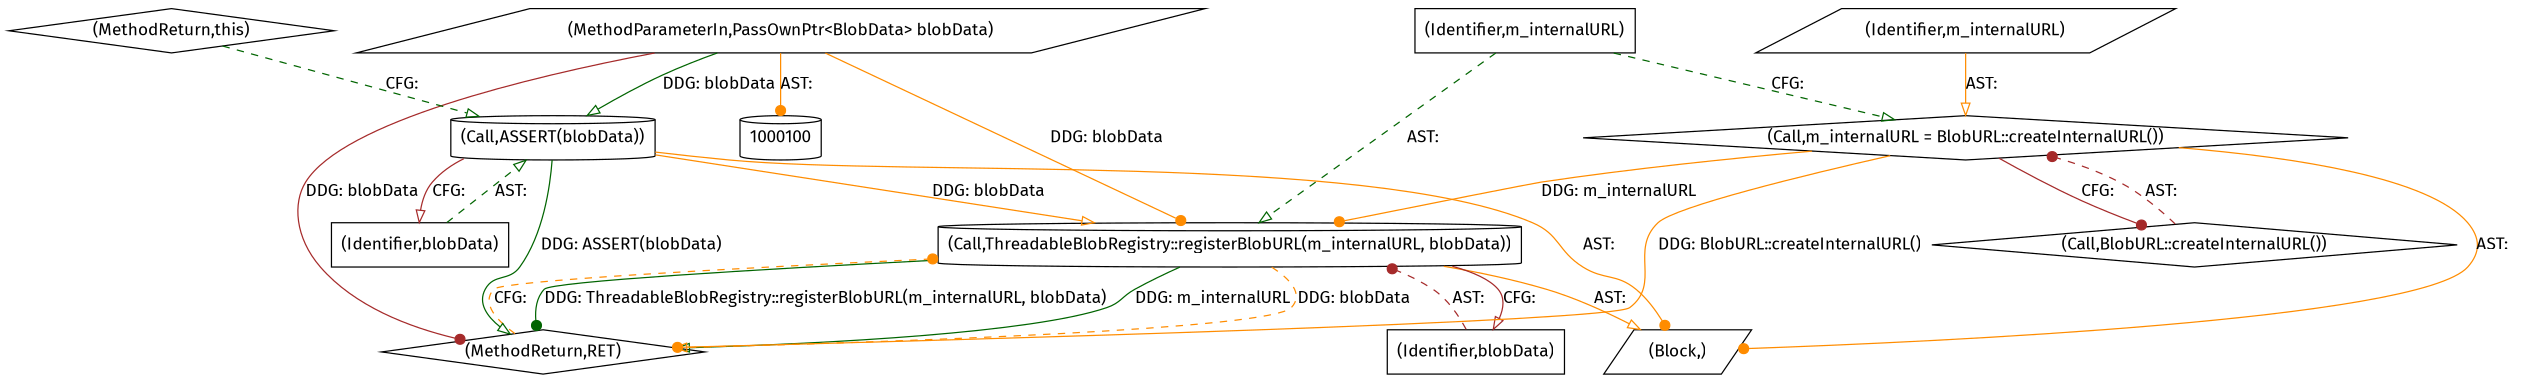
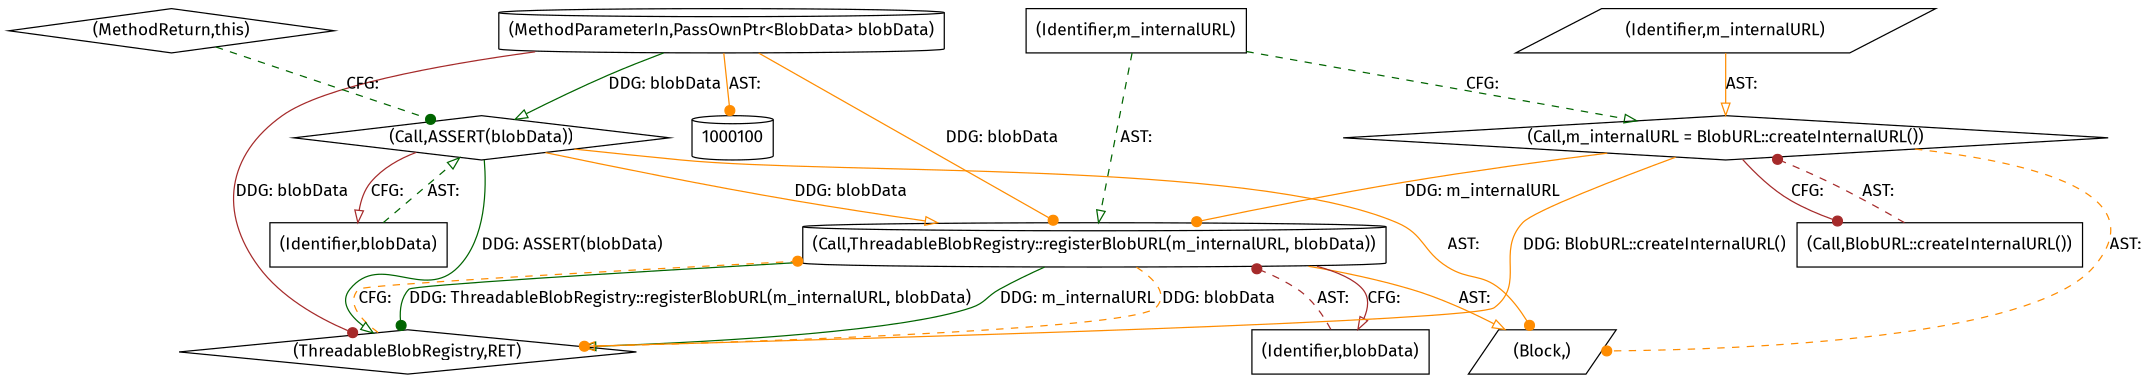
  digraph {
    fontname="Fira Sans"
    node [fontname="Fira Sans" shape=cylinder]
    edge [arrowhead=dot color=darkorange fontname="Fira Sans" style=solid]
    n1 [label="(Call,ThreadableBlobRegistry::registerBlobURL(m_internalURL, blobData))"]
-   n2 [label="(MethodReturn,RET)" shape=diamond]
+   n2 [label="(ThreadableBlobRegistry,RET)" shape=diamond]
    n3 [label="(Block,)" shape=parallelogram]
    n4 [label="(Identifier,blobData)" shape=box]
    n5 [label="(Call,m_internalURL = BlobURL::createInternalURL())" shape=diamond]
-   n6 [label="(Call,BlobURL::createInternalURL())" shape=diamond]
-   n7 [label="(Call,ASSERT(blobData))"]
+   n6 [label="(Call,BlobURL::createInternalURL())" shape=box]
+   n7 [label="(Call,ASSERT(blobData))" shape=diamond]
    n8 [label="(Identifier,blobData)" shape=box]
-   n9 [label="(MethodParameterIn,PassOwnPtr<BlobData> blobData)" shape=parallelogram]
+   n9 [label="(MethodParameterIn,PassOwnPtr<BlobData> blobData)"]
    1000100
    n11 [label="(Identifier,m_internalURL)" shape=box]
    n12 [label="(Identifier,m_internalURL)" shape=parallelogram]
    n13 [label="(MethodReturn,this)" shape=diamond]
    n1 -> n2 [color=darkgreen label="DDG: ThreadableBlobRegistry::registerBlobURL(m_internalURL, blobData)"]
    n1 -> n2 [arrowhead=onormal color=darkgreen label="DDG: m_internalURL"]
    n1 -> n2 [arrowhead=onormal label="DDG: blobData" style=dashed]
    n1 -> n3 [arrowhead=onormal label="AST: "]
    n1 -> n4 [arrowhead=onormal color=brown label="CFG: "]
    n2 -> n1 [label="CFG: " style=dashed]
    n4 -> n1 [color=brown label="AST: " style=dashed]
    n5 -> n1 [label="DDG: m_internalURL"]
    n5 -> n2 [label="DDG: BlobURL::createInternalURL()"]
-   n5 -> n3 [label="AST: "]
+   n5 -> n3 [label="AST: " style=dashed]
    n5 -> n6 [color=brown label="CFG: "]
    n6 -> n5 [color=brown label="AST: " style=dashed]
    n7 -> n1 [arrowhead=onormal label="DDG: blobData"]
    n7 -> n2 [arrowhead=onormal color=darkgreen label="DDG: ASSERT(blobData)"]
    n7 -> n3 [label="AST: "]
    n7 -> n8 [arrowhead=onormal color=brown label="CFG: "]
    n8 -> n7 [arrowhead=onormal color=darkgreen label="AST: " style=dashed]
    n9 -> n1 [label="DDG: blobData"]
    n9 -> n2 [color=brown label="DDG: blobData"]
    n9 -> n7 [arrowhead=onormal color=darkgreen label="DDG: blobData"]
    n9 -> 1000100 [label="AST: "]
    n11 -> n1 [arrowhead=onormal color=darkgreen label="AST: " style=dashed]
    n11 -> n5 [arrowhead=onormal color=darkgreen label="CFG: " style=dashed]
    n12 -> n5 [arrowhead=onormal label="AST: "]
-   n13 -> n7 [arrowhead=onormal color=darkgreen label="CFG: " style=dashed]
+   n13 -> n7 [color=darkgreen label="CFG: " style=dashed]
  }
